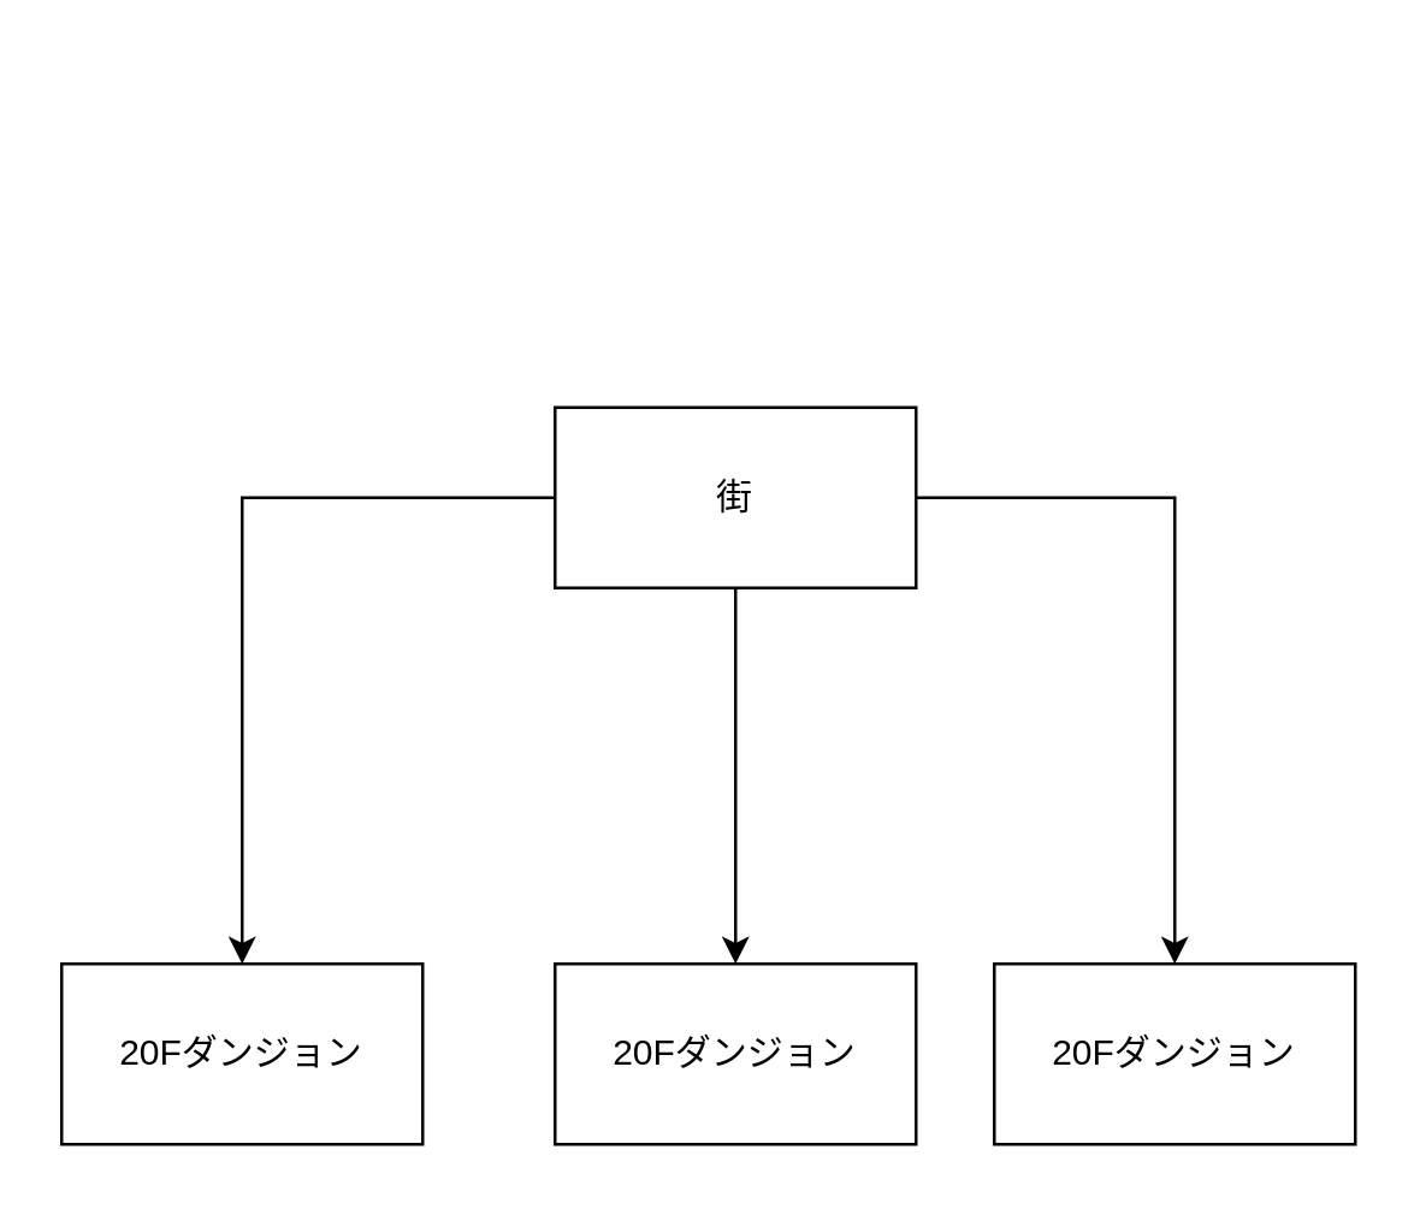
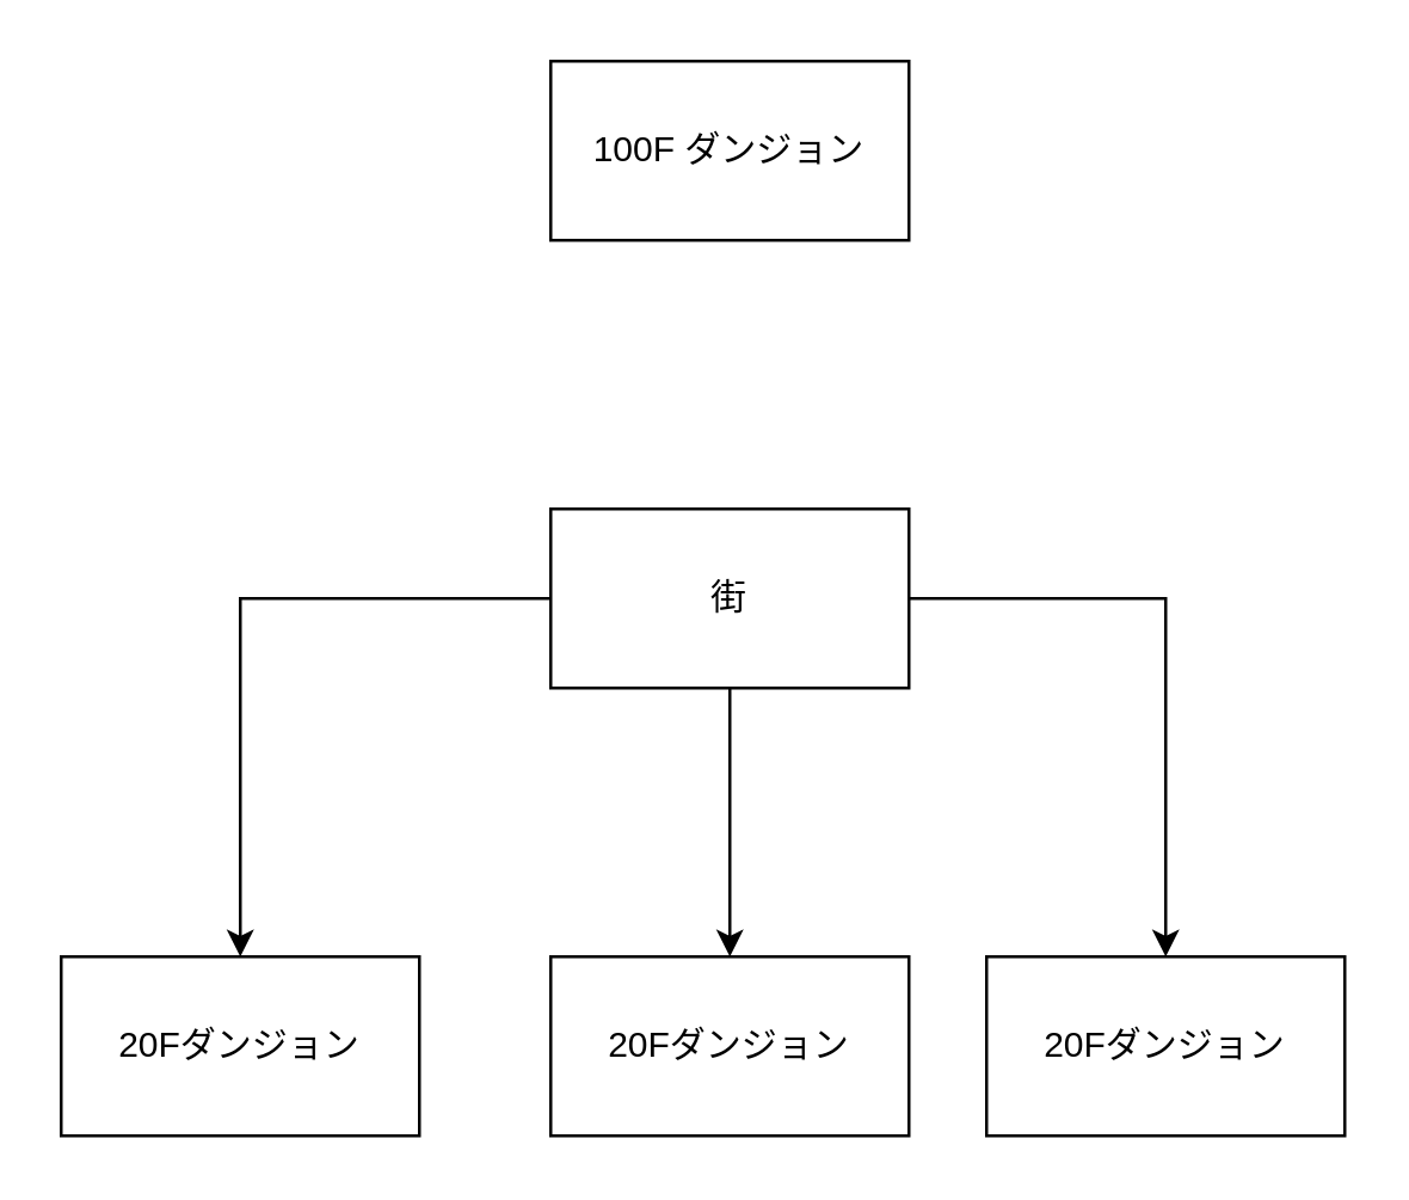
  <mxCell id="0" />
  <mxCell id="1" parent="0" />
  <mxCell id="2" style="edgeStyle=orthogonalEdgeStyle;rounded=0;orthogonalLoop=1;jettySize=auto;html=1;" edge="1" parent="1" source="5" target="8"><mxGeometry relative="1" as="geometry" /></mxCell>
  <mxCell id="3" style="edgeStyle=orthogonalEdgeStyle;rounded=0;orthogonalLoop=1;jettySize=auto;html=1;entryX=0.5;entryY=0;entryDx=0;entryDy=0;" edge="1" parent="1" source="5" target="7"><mxGeometry relative="1" as="geometry" /></mxCell>
  <mxCell id="4" style="edgeStyle=orthogonalEdgeStyle;rounded=0;orthogonalLoop=1;jettySize=auto;html=1;" edge="1" parent="1" source="5" target="9"><mxGeometry relative="1" as="geometry" /></mxCell>
- <mxCell id="5" value="街" style="rounded=0;whiteSpace=wrap;html=1;" parent="1" vertex="1"><mxGeometry x="184" y="135" width="120" height="60" as="geometry" /></mxCell>
+ <mxCell id="5" value="街" style="rounded=0;whiteSpace=wrap;html=1;" parent="1" vertex="1"><mxGeometry x="184" y="170" width="120" height="60" as="geometry" /></mxCell>
+ <mxCell id="6" value="100F ダンジョン" style="whiteSpace=wrap;html=1;" parent="1" vertex="1"><mxGeometry x="184" y="20" width="120" height="60" as="geometry" /></mxCell>
  <mxCell id="7" value="20Fダンジョン" style="whiteSpace=wrap;html=1;" parent="1" vertex="1"><mxGeometry x="184" y="320" width="120" height="60" as="geometry" /></mxCell>
  <mxCell id="8" value="20Fダンジョン" style="whiteSpace=wrap;html=1;" parent="1" vertex="1"><mxGeometry x="20" y="320" width="120" height="60" as="geometry" /></mxCell>
  <mxCell id="9" value="20Fダンジョン" style="whiteSpace=wrap;html=1;" parent="1" vertex="1"><mxGeometry x="330" y="320" width="120" height="60" as="geometry" /></mxCell>
